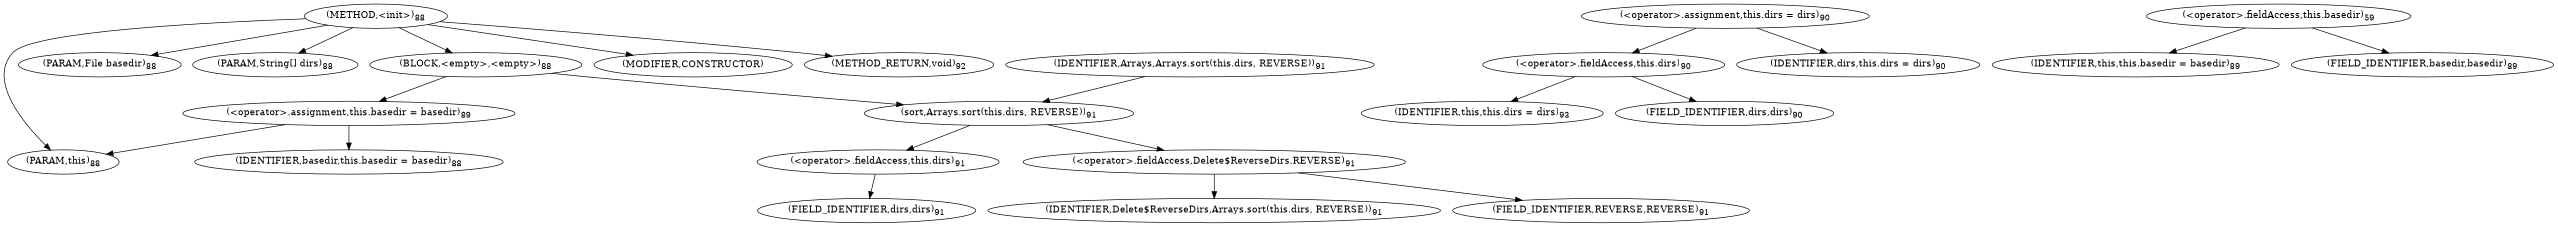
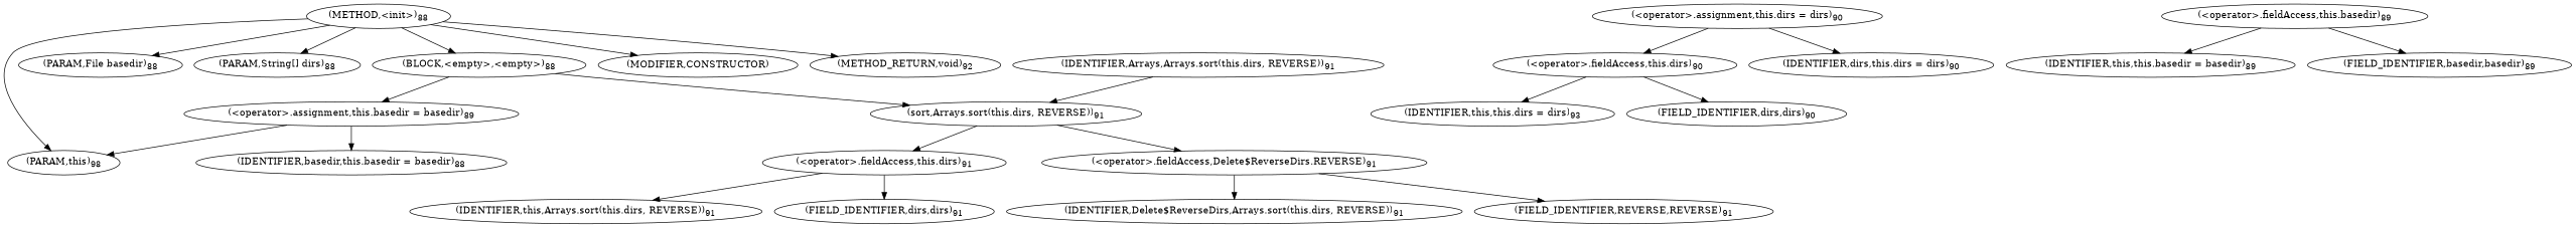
  digraph {
    n1 [label=<(METHOD,&lt;init&gt;)<SUB>88</SUB>>]
-   n2 [label=<(PARAM,this)<SUB>88</SUB>>]
+   n2 [label=<(PARAM,this)<SUB>98</SUB>>]
    n3 [label=<(PARAM,File basedir)<SUB>88</SUB>>]
    n4 [label=<(PARAM,String[] dirs)<SUB>88</SUB>>]
    n5 [label=<(BLOCK,&lt;empty&gt;,&lt;empty&gt;)<SUB>88</SUB>>]
    n6 [label=<(MODIFIER,CONSTRUCTOR)>]
    n7 [label=<(METHOD_RETURN,void)<SUB>92</SUB>>]
    n8 [label=<(&lt;operator&gt;.assignment,this.basedir = basedir)<SUB>89</SUB>>]
    n9 [label=<(sort,Arrays.sort(this.dirs, REVERSE))<SUB>91</SUB>>]
    n10 [label=<(IDENTIFIER,basedir,this.basedir = basedir)<SUB>88</SUB>>]
    n11 [label=<(&lt;operator&gt;.assignment,this.dirs = dirs)<SUB>90</SUB>>]
    n12 [label=<(&lt;operator&gt;.fieldAccess,this.dirs)<SUB>90</SUB>>]
    n13 [label=<(IDENTIFIER,dirs,this.dirs = dirs)<SUB>90</SUB>>]
    n14 [label=<(&lt;operator&gt;.fieldAccess,this.dirs)<SUB>91</SUB>>]
    n15 [label=<(&lt;operator&gt;.fieldAccess,Delete$ReverseDirs.REVERSE)<SUB>91</SUB>>]
-   n16 [label=<(&lt;operator&gt;.fieldAccess,this.basedir)<SUB>59</SUB>>]
+   n16 [label=<(&lt;operator&gt;.fieldAccess,this.basedir)<SUB>89</SUB>>]
    n17 [label=<(IDENTIFIER,this,this.basedir = basedir)<SUB>89</SUB>>]
    n18 [label=<(FIELD_IDENTIFIER,basedir,basedir)<SUB>89</SUB>>]
    n19 [label=<(IDENTIFIER,this,this.dirs = dirs)<SUB>93</SUB>>]
    n20 [label=<(FIELD_IDENTIFIER,dirs,dirs)<SUB>90</SUB>>]
    n21 [label=<(IDENTIFIER,Arrays,Arrays.sort(this.dirs, REVERSE))<SUB>91</SUB>>]
+   n22 [label=<(IDENTIFIER,this,Arrays.sort(this.dirs, REVERSE))<SUB>91</SUB>>]
    n23 [label=<(FIELD_IDENTIFIER,dirs,dirs)<SUB>91</SUB>>]
    n24 [label=<(IDENTIFIER,Delete$ReverseDirs,Arrays.sort(this.dirs, REVERSE))<SUB>91</SUB>>]
    n25 [label=<(FIELD_IDENTIFIER,REVERSE,REVERSE)<SUB>91</SUB>>]
    n1 -> n2
    n1 -> n3
    n1 -> n4
    n1 -> n5
    n1 -> n6
    n1 -> n7
    n5 -> n8
    n5 -> n9
    n8 -> n2
    n8 -> n10
    n9 -> n14
    n9 -> n15
    n11 -> n12
    n11 -> n13
    n12 -> n19
    n12 -> n20
+   n14 -> n22
    n14 -> n23
    n15 -> n24
    n15 -> n25
    n16 -> n17
    n16 -> n18
    n21 -> n9
  }
